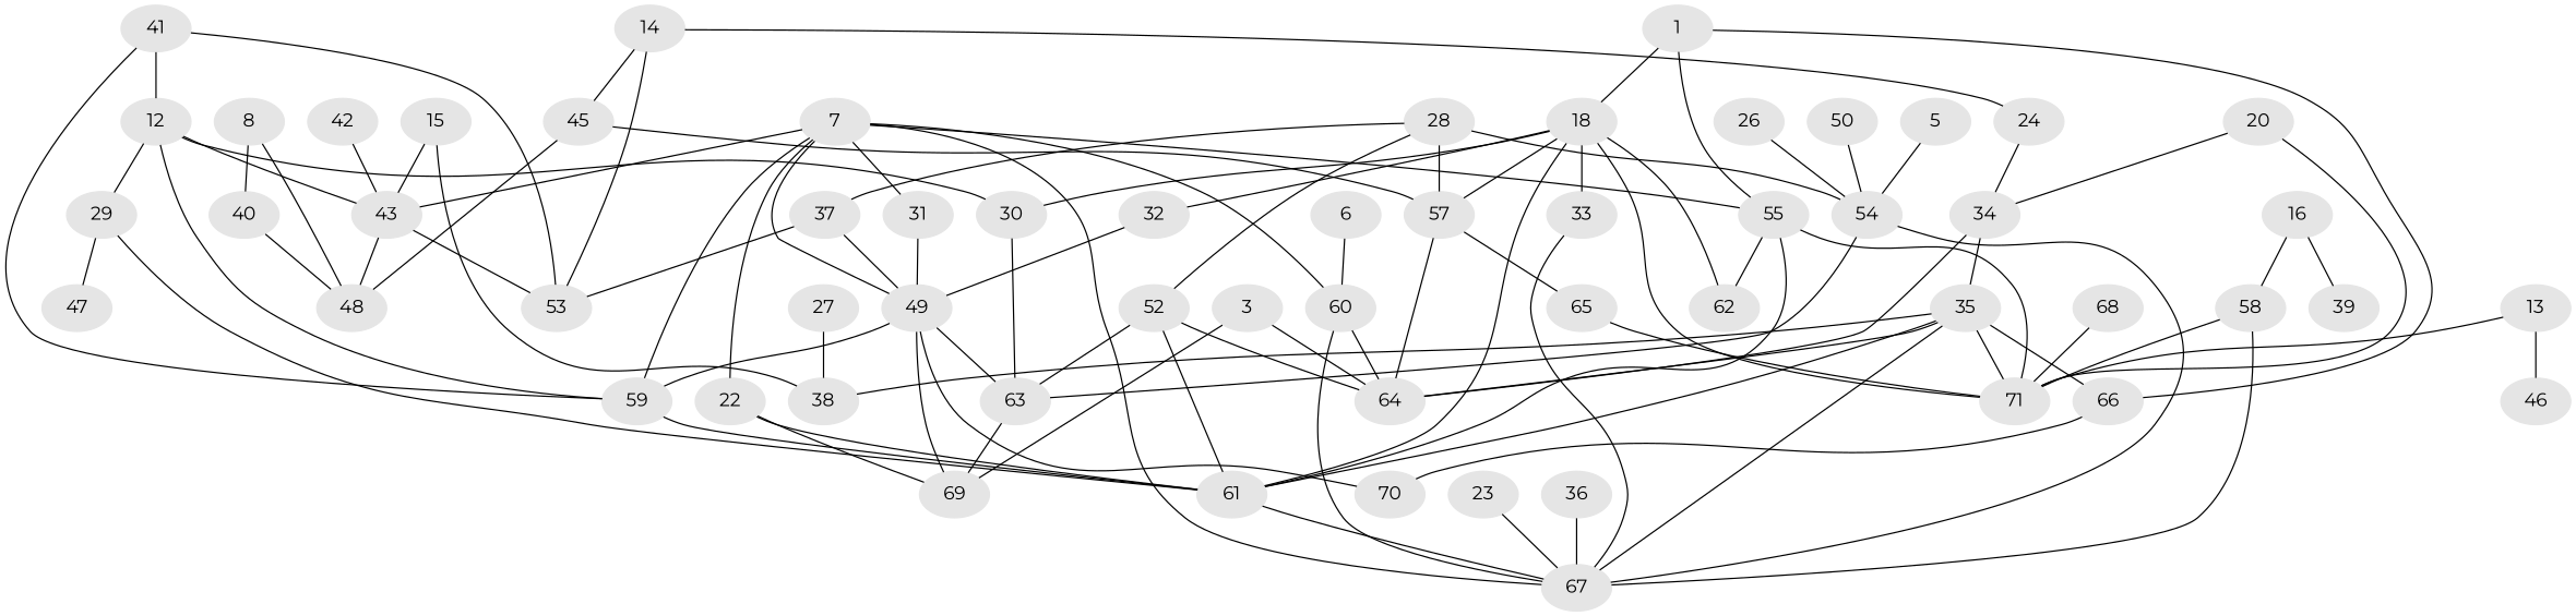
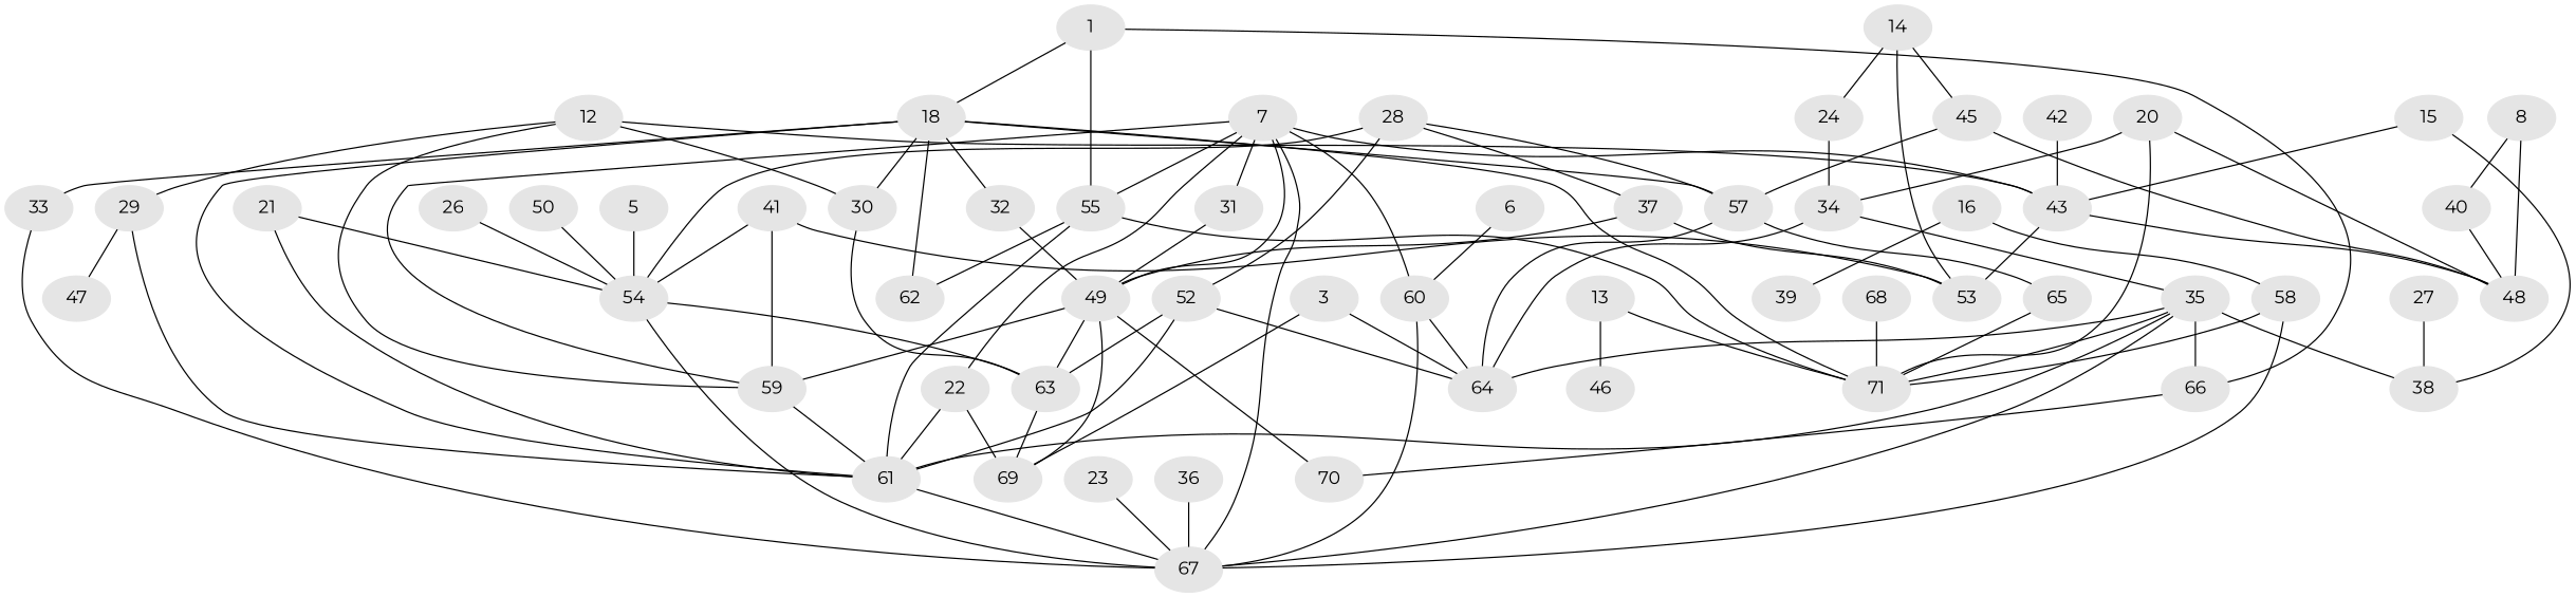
  graph {
    fontname=Montserrat
    node [color=gray90 fontname=Montserrat style=filled]
    edge [fontname=Montserrat weight=1.0]
    1
    18
    55
    66
    30
    71
    32
    33
    57
    61
    62
    70
    3
    64
    69
    5
    54
    67
    63
    6
    60
    7
    22
    31
    43
    49
    59
    48
    n29 [label=53]
    8
    40
    n32 [label=12]
    29
    47
    13
    46
    14
    24
    45
    34
    15
    38
    16
    39
    58
    65
    20
    35
+   21
    23
    26
    27
    28
    37
    52
    36
    41
    42
    50
    68
    1 -- 18
    1 -- 55
    1 -- 66
    18 -- 30
    18 -- 71
    18 -- 32
    18 -- 33 [weight=2.0]
    18 -- 57
    18 -- 61
    18 -- 62
    55 -- 71
    55 -- 61
    55 -- 62
    66 -- 70
    30 -- 63
    32 -- 49
    33 -- 67
    57 -- 64
    57 -- 65
    61 -- 67
    3 -- 64
    3 -- 69
    5 -- 54
    54 -- 67
    54 -- 63
    63 -- 69
    6 -- 60
    60 -- 64
    60 -- 67
    7 -- 55
    7 -- 67
    7 -- 60
    7 -- 22
    7 -- 31
    7 -- 43
    7 -- 49
    7 -- 59
    22 -- 61
    22 -- 69
    31 -- 49
    43 -- 48
    43 -- n29
    49 -- 70
    49 -- 69
    49 -- 63
    49 -- 59
    59 -- 61
    8 -- 48
    8 -- 40
    40 -- 48
    n32 -- 30
    n32 -- 43
    n32 -- 59
    n32 -- 29
    29 -- 61
    29 -- 47
    13 -- 71
    13 -- 46
    14 -- n29
    14 -- 24
    14 -- 45
    24 -- 34
    45 -- 57
    45 -- 48
    34 -- 64
    34 -- 35
    15 -- 43
    15 -- 38
    16 -- 39
    16 -- 58
    58 -- 71
    58 -- 67
    65 -- 71
    20 -- 71
+   20 -- 48
    20 -- 34
    35 -- 66
    35 -- 71
    35 -- 61
    35 -- 64
    35 -- 67
    35 -- 38
+   21 -- 61
+   21 -- 54
    23 -- 67
    26 -- 54
    27 -- 38
    28 -- 57
    28 -- 54 [weight=2.0]
    28 -- 37
    28 -- 52
    37 -- 49
    37 -- n29
    52 -- 61
    52 -- 64
    52 -- 63
    36 -- 67
-   41 -- n32
+   41 -- 54
    41 -- 59
    41 -- n29
    42 -- 43
    50 -- 54
    68 -- 71 [weight=2.0]
  }
